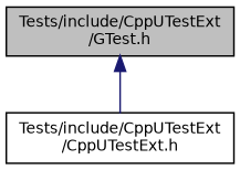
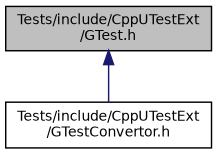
  digraph {
    node [color=black fontname=Helvetica fontsize=10 shape=record style=filled]
    n1 [fillcolor=grey75 fontcolor=black height=0.2 label="Tests/include/CppUTestExt\l/GTest.h" width=0.4]
-   n2 [fillcolor=white height=0.2 label="Tests/include/CppUTestExt\l/CppUTestExt.h" width=0.4]
+   n2 [fillcolor=white height=0.2 label="Tests/include/CppUTestExt\l/GTestConvertor.h" width=0.4]
    n1 -> n2 [color=midnightblue dir=back fontname=Helvetica fontsize=10 labelfontname=Helvetica labelfontsize=10 style=solid]
  }
